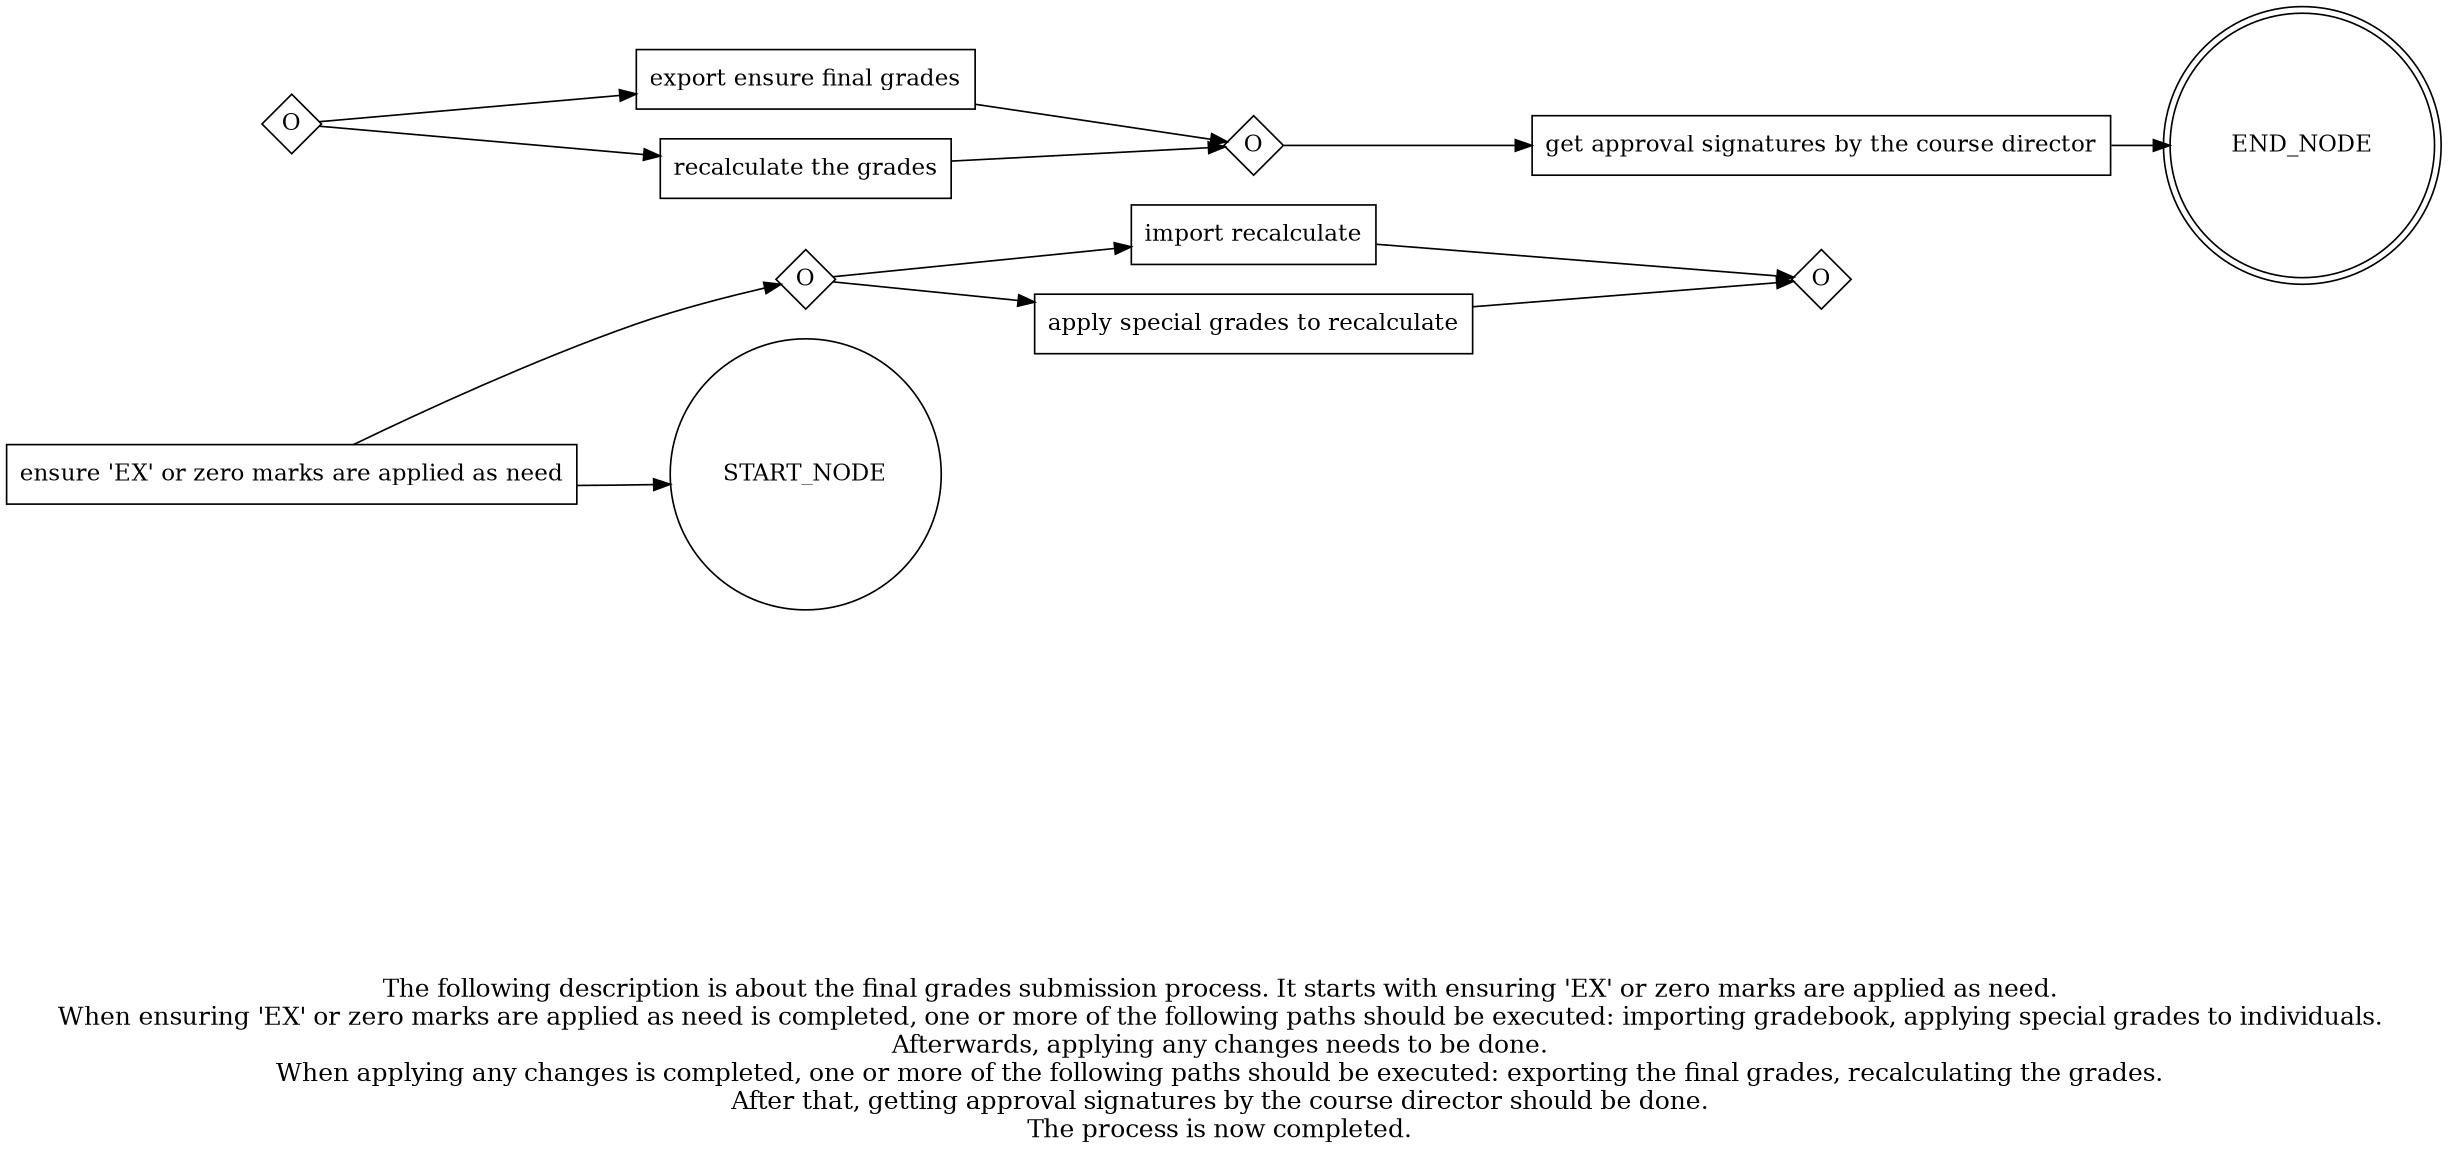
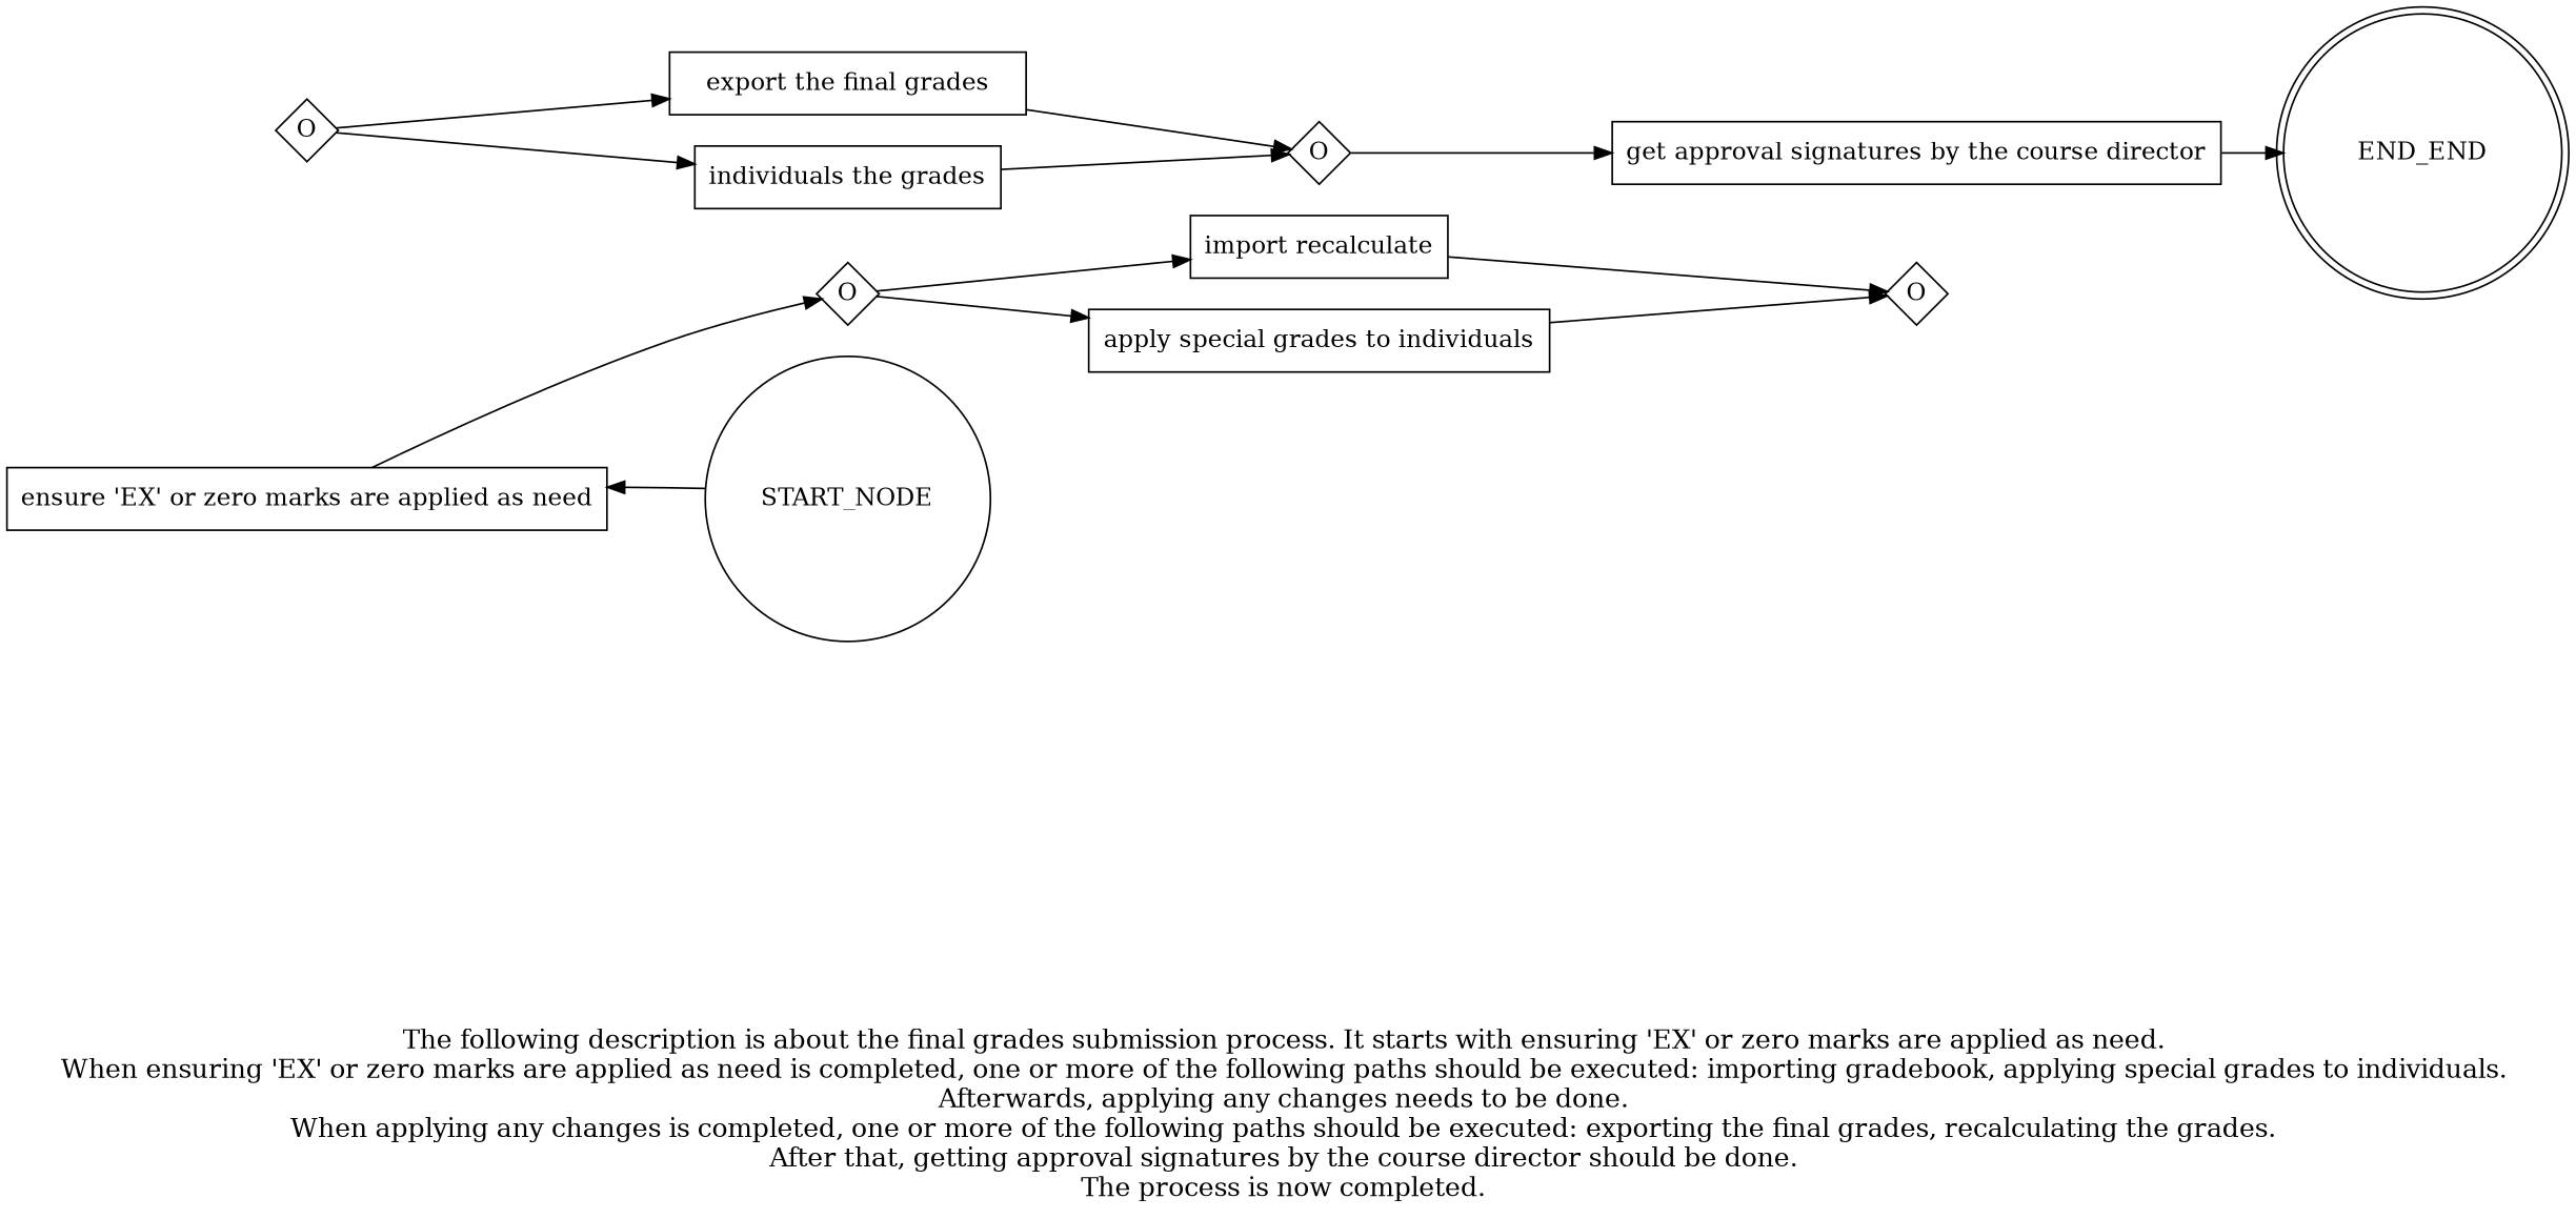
  digraph {
    fontsize=15
    label="\n\n\nThe following description is about the final grades submission process. It starts with ensuring 'EX' or zero marks are applied as need. \nWhen ensuring 'EX' or zero marks are applied as need is completed, one or more of the following paths should be executed: importing gradebook, applying special grades to individuals. \nAfterwards, applying any changes needs to be done. \nWhen applying any changes is completed, one or more of the following paths should be executed: exporting the final grades, recalculating the grades. \nAfter that, getting approval signatures by the course director should be done. \nThe process is now completed. \n"
    rankdir=LR
    node [shape=box]
    "ensure 'EX' or zero marks are applied as need"
    n2 [fixedsize=true label=O shape=diamond width=0.5]
    n3 [label="import recalculate"]
-   "apply special grades to individuals" [label="apply special grades to recalculate"]
+   "apply special grades to individuals"
    n5 [fixedsize=true label=O shape=diamond width=0.5]
    n6 [fixedsize=true label=O shape=diamond width=0.5]
-   "export the final grades" [label="export ensure final grades"]
-   "recalculate the grades"
+   "export the final grades"
+   "recalculate the grades" [label="individuals the grades"]
    n9 [fixedsize=true label=O shape=diamond width=0.5]
    "get approval signatures by the course director"
-   END_NODE [shape=doublecircle width=0.2]
+   END_NODE [shape=doublecircle width=0.2 label=END_END]
    START_NODE [shape=circle width=0.3]
    subgraph sub_1 {
      "ensure 'EX' or zero marks are applied as need"
      n2
      n3
      "apply special grades to individuals"
      n5
      n6
      "export the final grades"
      "recalculate the grades"
      n9
      "get approval signatures by the course director"
    }
    "ensure 'EX' or zero marks are applied as need" -> n2
    n2 -> n3
    n2 -> "apply special grades to individuals"
    n3 -> n5
    "apply special grades to individuals" -> n5
    n6 -> "export the final grades"
    n6 -> "recalculate the grades"
    "export the final grades" -> n9
    "recalculate the grades" -> n9
    n9 -> "get approval signatures by the course director"
    "get approval signatures by the course director" -> END_NODE
-   "ensure 'EX' or zero marks are applied as need" -> START_NODE
+   START_NODE -> "ensure 'EX' or zero marks are applied as need"
  }
